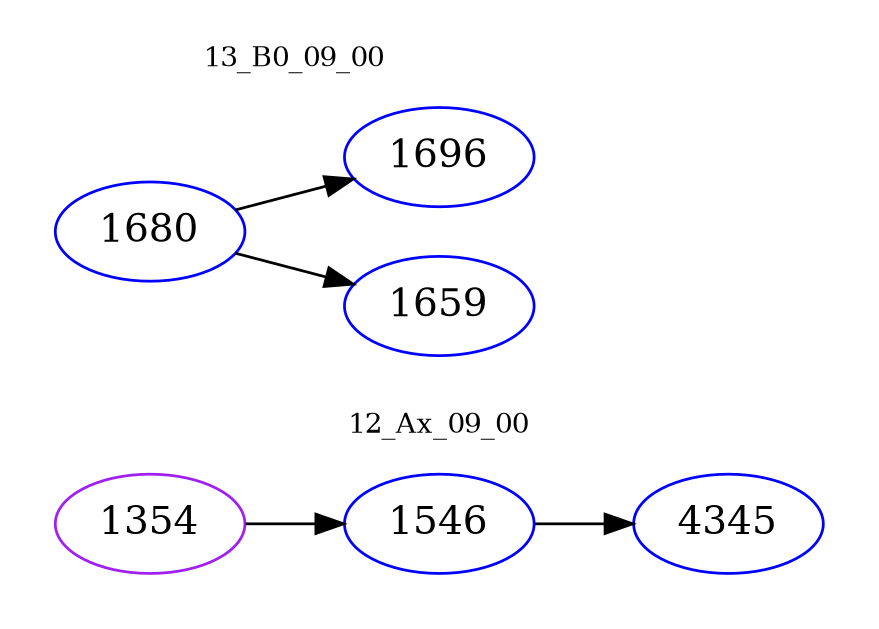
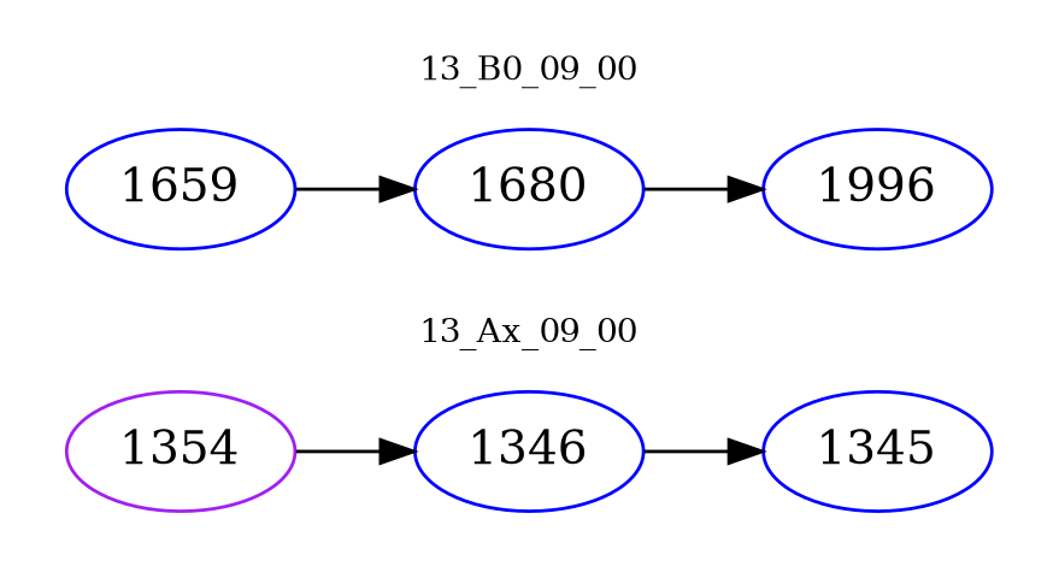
  digraph {
    rankdir=LR
    node [color=blue]
    edge [color=black]
-   n1 [label=1546]
-   n2 [label=4345]
+   n1 [label=1346]
+   n2 [label=1345]
    n3 [color=purple label=1354]
    n4 [label=1680]
    n5 [label=1659]
-   n6 [label=1696]
+   n6 [label=1996]
    subgraph cluster_1 {
      color=white
      fontsize=10
-     label="12_Ax_09_00"
+     label="13_Ax_09_00"
      n1
      n2
      n3
    }
    subgraph cluster_2 {
      color=white
      fontsize=10
      label="13_B0_09_00"
      n4
      n5
      n6
    }
    n1 -> n2
    n3 -> n1
-   n4 -> n5
+   n5 -> n4
    n4 -> n6
  }
